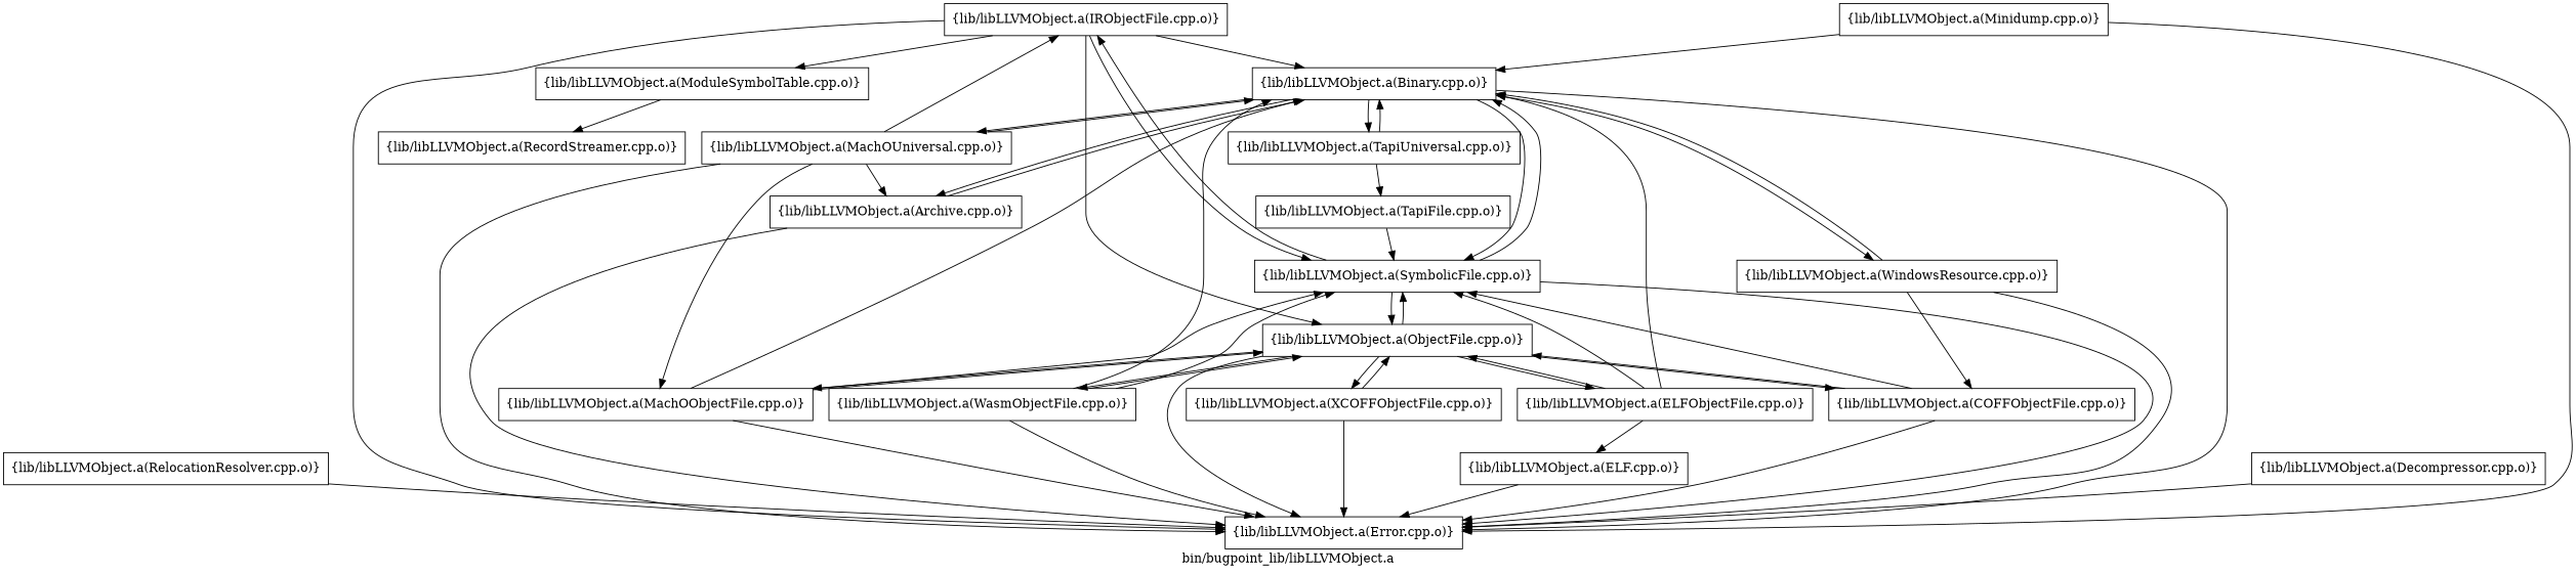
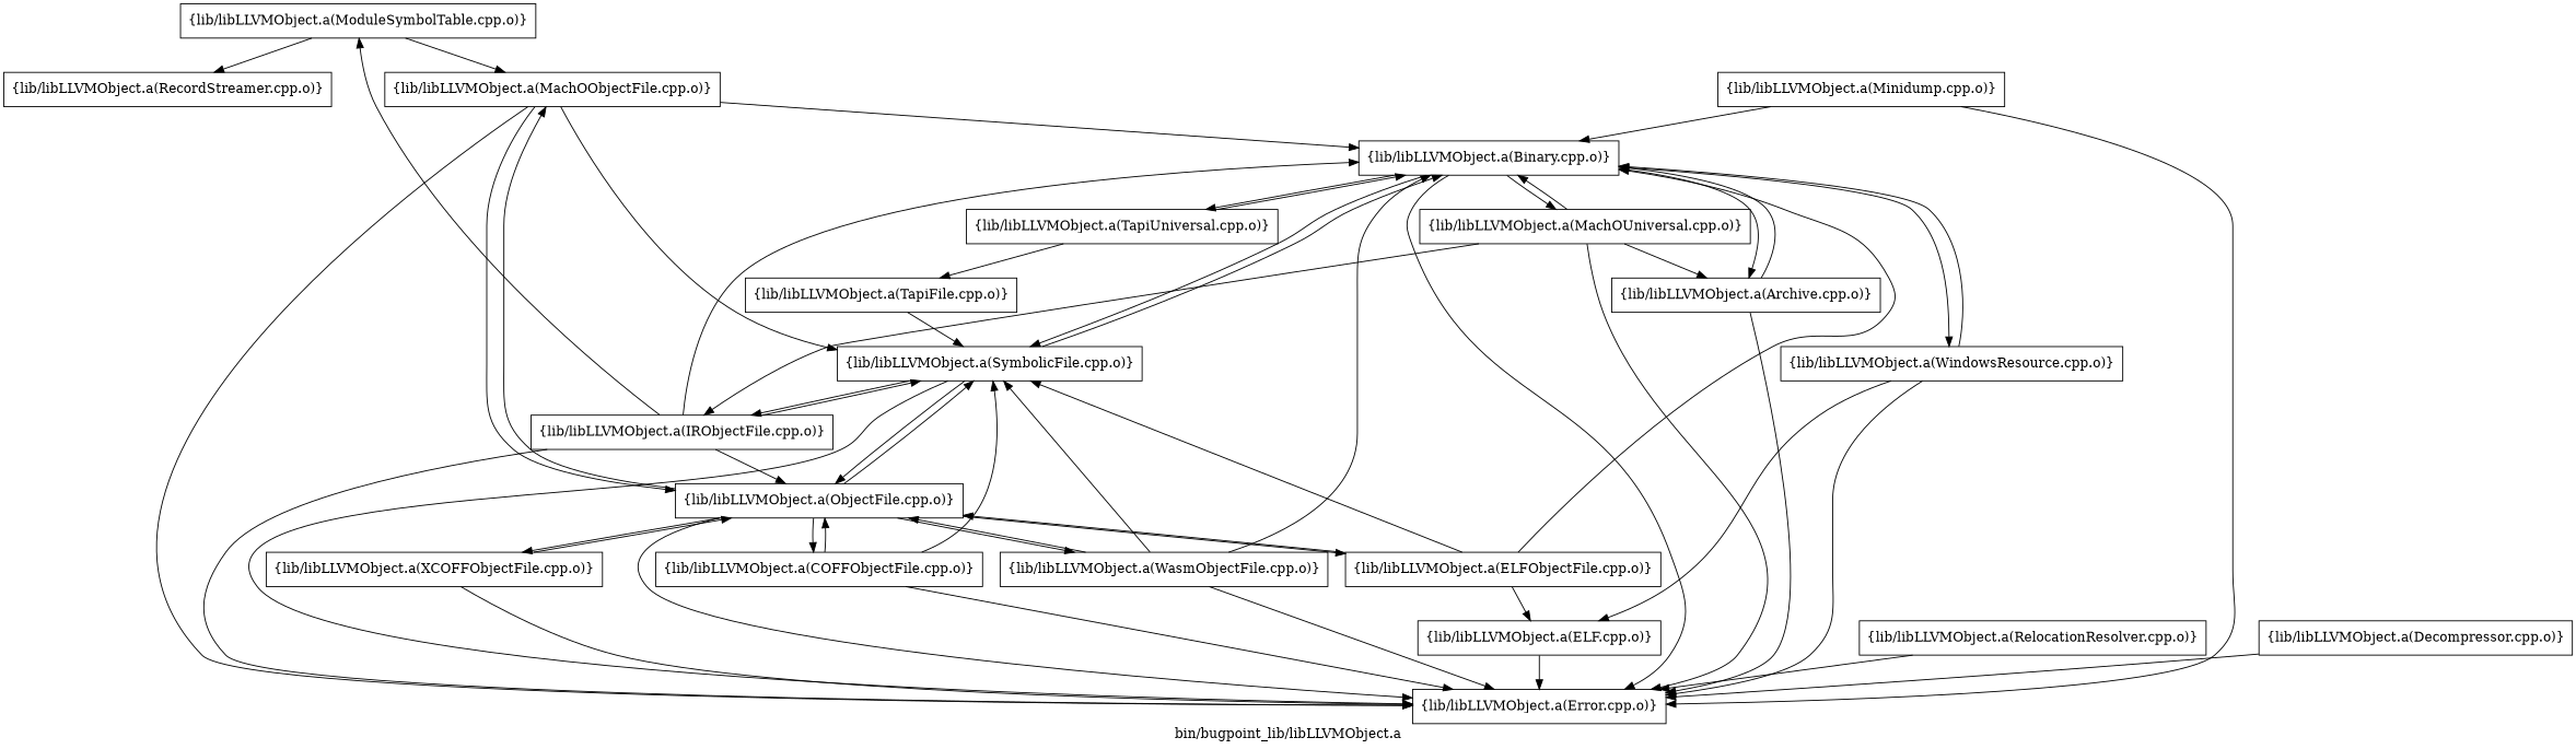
  digraph {
    label="bin/bugpoint_lib/libLLVMObject.a"
    rankdir=TB
    node [group=0 shape=box]
    n1 [label="{lib/libLLVMObject.a(ModuleSymbolTable.cpp.o)}"]
    n2 [label="{lib/libLLVMObject.a(RecordStreamer.cpp.o)}"]
    n3 [label="{lib/libLLVMObject.a(RelocationResolver.cpp.o)}"]
    n4 [label="{lib/libLLVMObject.a(Error.cpp.o)}"]
    n5 [label="{lib/libLLVMObject.a(Binary.cpp.o)}"]
    n6 [label="{lib/libLLVMObject.a(SymbolicFile.cpp.o)}"]
    n7 [label="{lib/libLLVMObject.a(TapiUniversal.cpp.o)}"]
    n8 [label="{lib/libLLVMObject.a(Archive.cpp.o)}"]
    n9 [label="{lib/libLLVMObject.a(MachOUniversal.cpp.o)}"]
    n10 [label="{lib/libLLVMObject.a(WindowsResource.cpp.o)}"]
    n11 [label="{lib/libLLVMObject.a(ObjectFile.cpp.o)}"]
    n12 [label="{lib/libLLVMObject.a(IRObjectFile.cpp.o)}"]
    n13 [label="{lib/libLLVMObject.a(TapiFile.cpp.o)}"]
    n14 [label="{lib/libLLVMObject.a(MachOObjectFile.cpp.o)}"]
    n15 [label="{lib/libLLVMObject.a(Minidump.cpp.o)}"]
    n16 [label="{lib/libLLVMObject.a(COFFObjectFile.cpp.o)}"]
    n17 [label="{lib/libLLVMObject.a(ELFObjectFile.cpp.o)}"]
    n18 [label="{lib/libLLVMObject.a(WasmObjectFile.cpp.o)}"]
    n19 [label="{lib/libLLVMObject.a(XCOFFObjectFile.cpp.o)}"]
    n20 [label="{lib/libLLVMObject.a(Decompressor.cpp.o)}"]
    n21 [label="{lib/libLLVMObject.a(ELF.cpp.o)}"]
    subgraph sub_1 {
      rank=same
      n1
    }
    n1 -> n2
    n3 -> n4
    n5 -> n4
    n5 -> n6
    n5 -> n7
    n5 -> n8
    n5 -> n9
    n5 -> n10
    n6 -> n4
    n6 -> n5
    n6 -> n11
    n6 -> n12
    n7 -> n5
    n7 -> n13
    n8 -> n4
    n8 -> n5
    n9 -> n4
    n9 -> n5
    n9 -> n8
    n9 -> n12
-   n9 -> n14
+   n1 -> n14
    n10 -> n4
    n10 -> n5
-   n10 -> n16
+   n10 -> n21
    n11 -> n4
    n11 -> n6
    n11 -> n14
    n11 -> n16
    n11 -> n17
    n11 -> n18
    n11 -> n19
    n12 -> n1
    n12 -> n4
    n12 -> n5
    n12 -> n6
    n12 -> n11
    n13 -> n6
    n14 -> n4
    n14 -> n5
    n14 -> n6
    n14 -> n11
    n15 -> n4
    n15 -> n5
    n16 -> n4
    n16 -> n6
    n16 -> n11
    n17 -> n5
    n17 -> n6
    n17 -> n11
    n17 -> n21
    n18 -> n4
    n18 -> n5
    n18 -> n6
    n18 -> n11
    n19 -> n4
    n19 -> n11
    n20 -> n4
    n21 -> n4
  }
